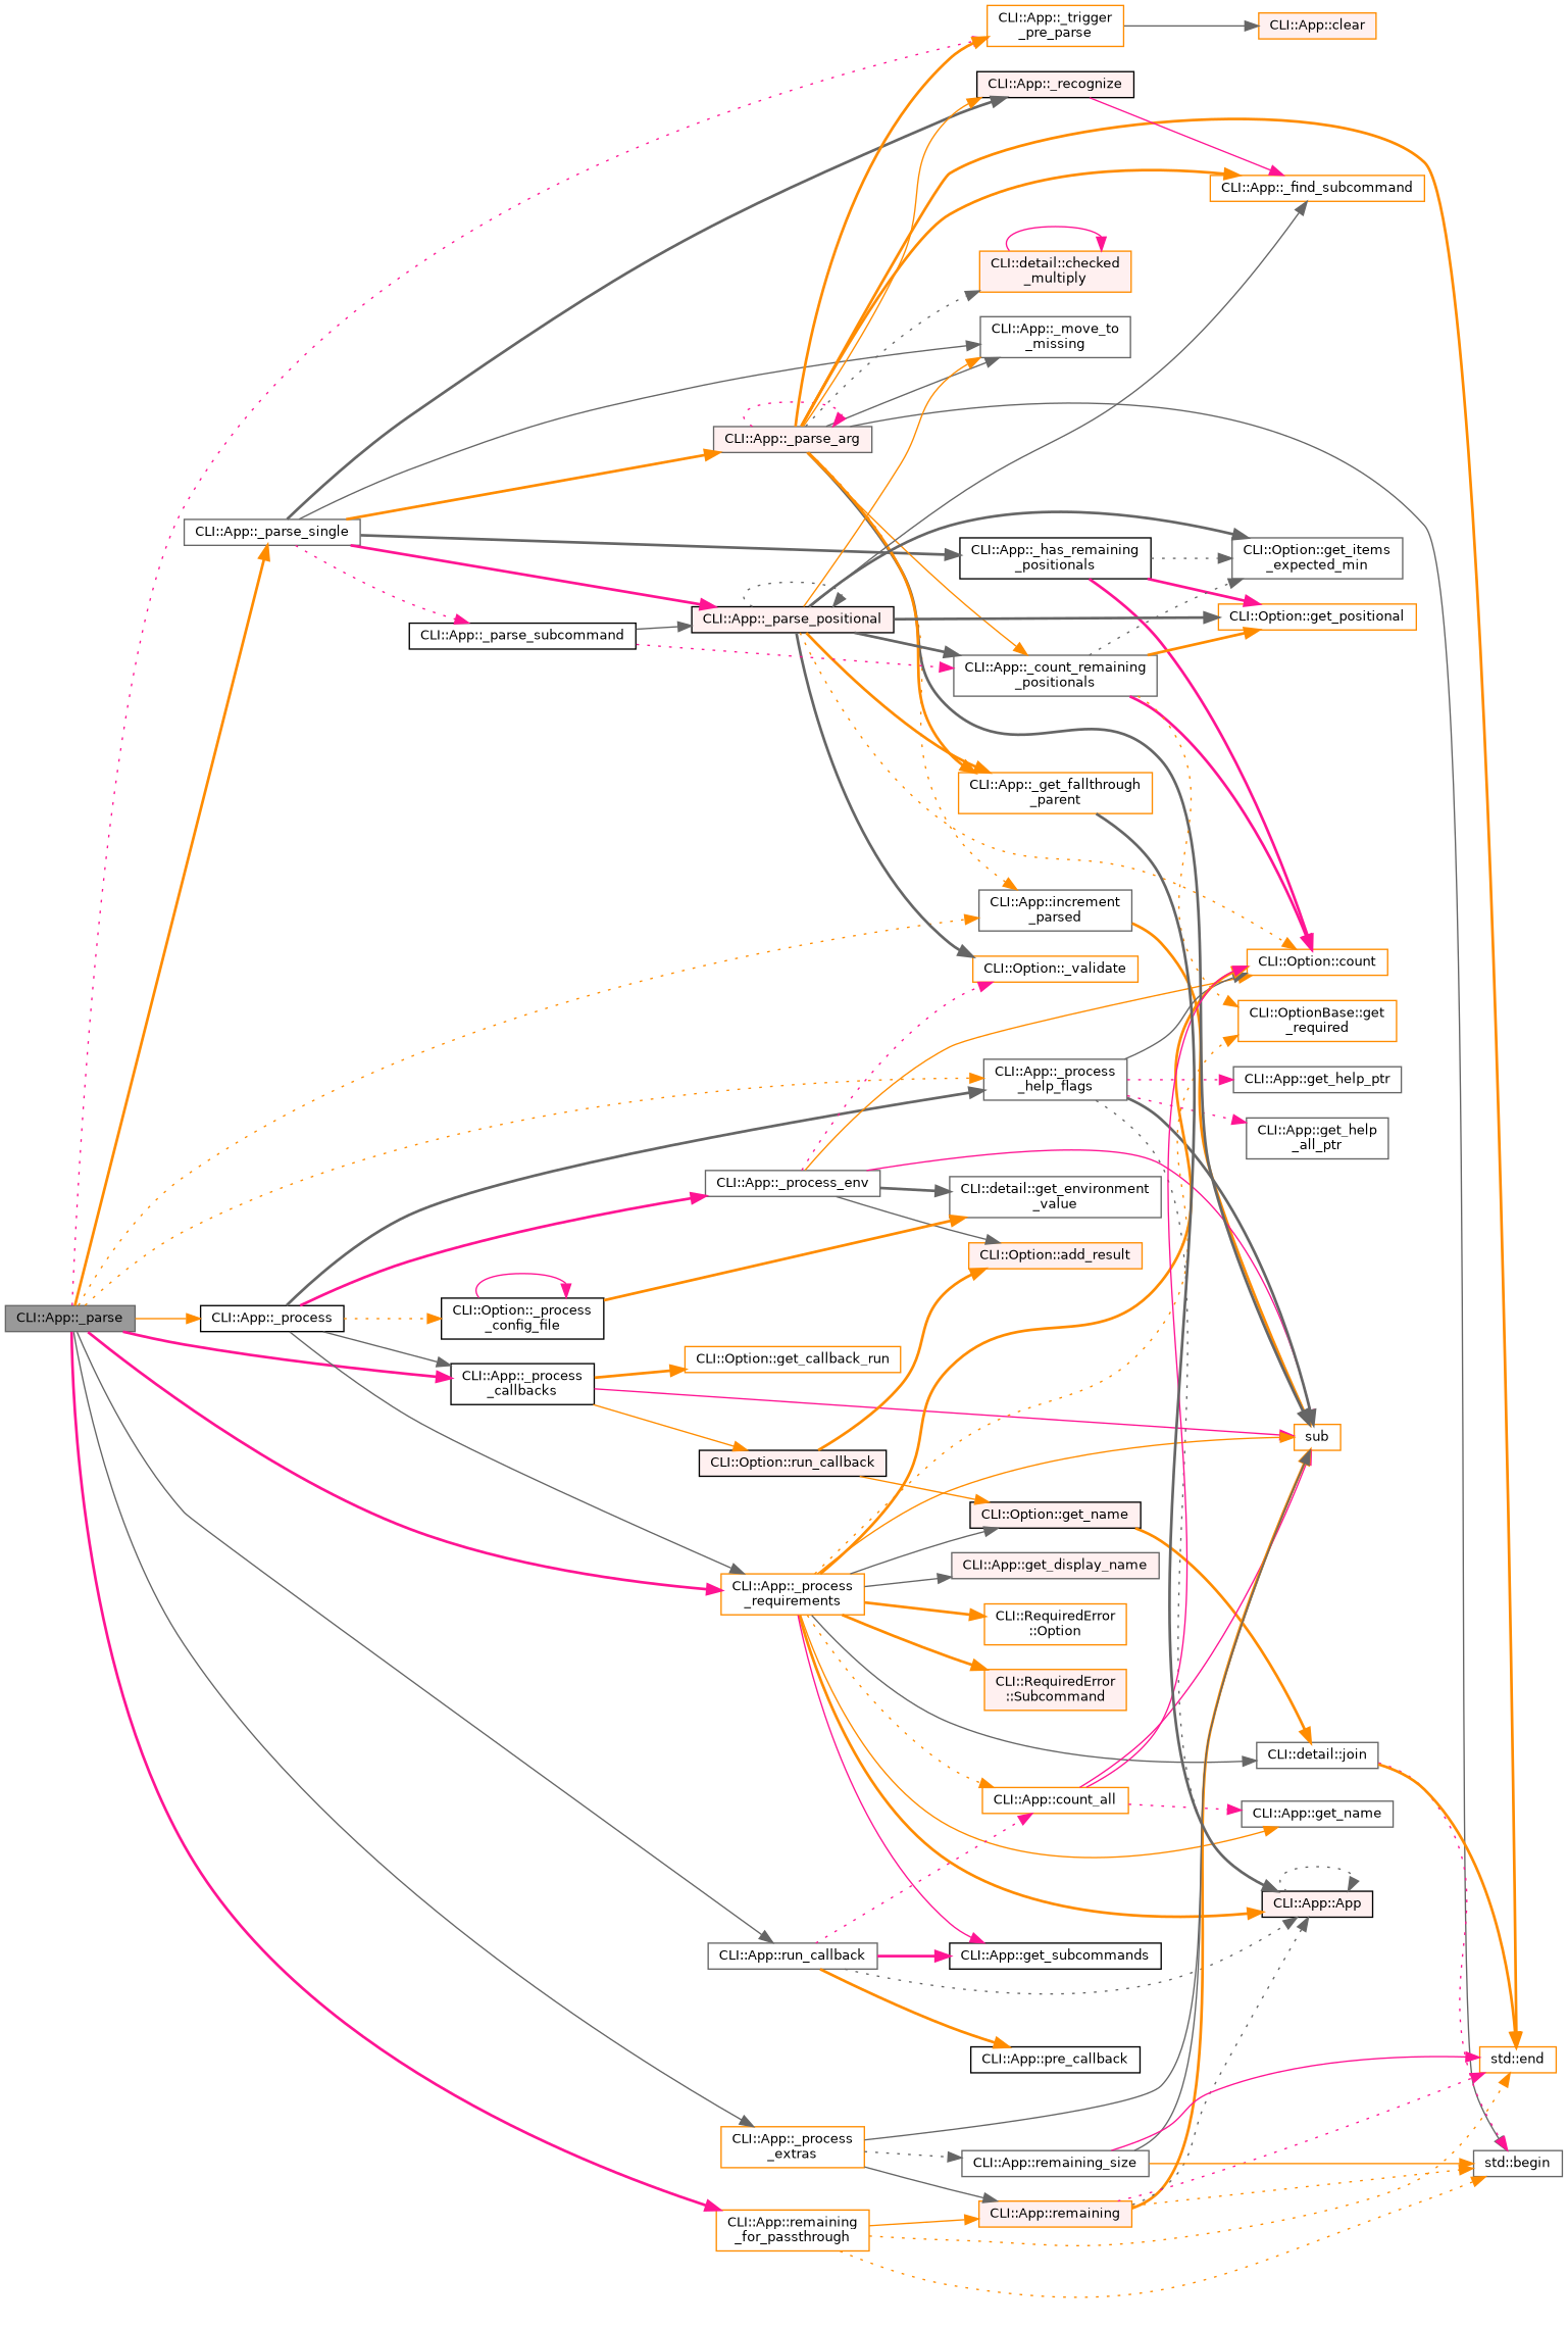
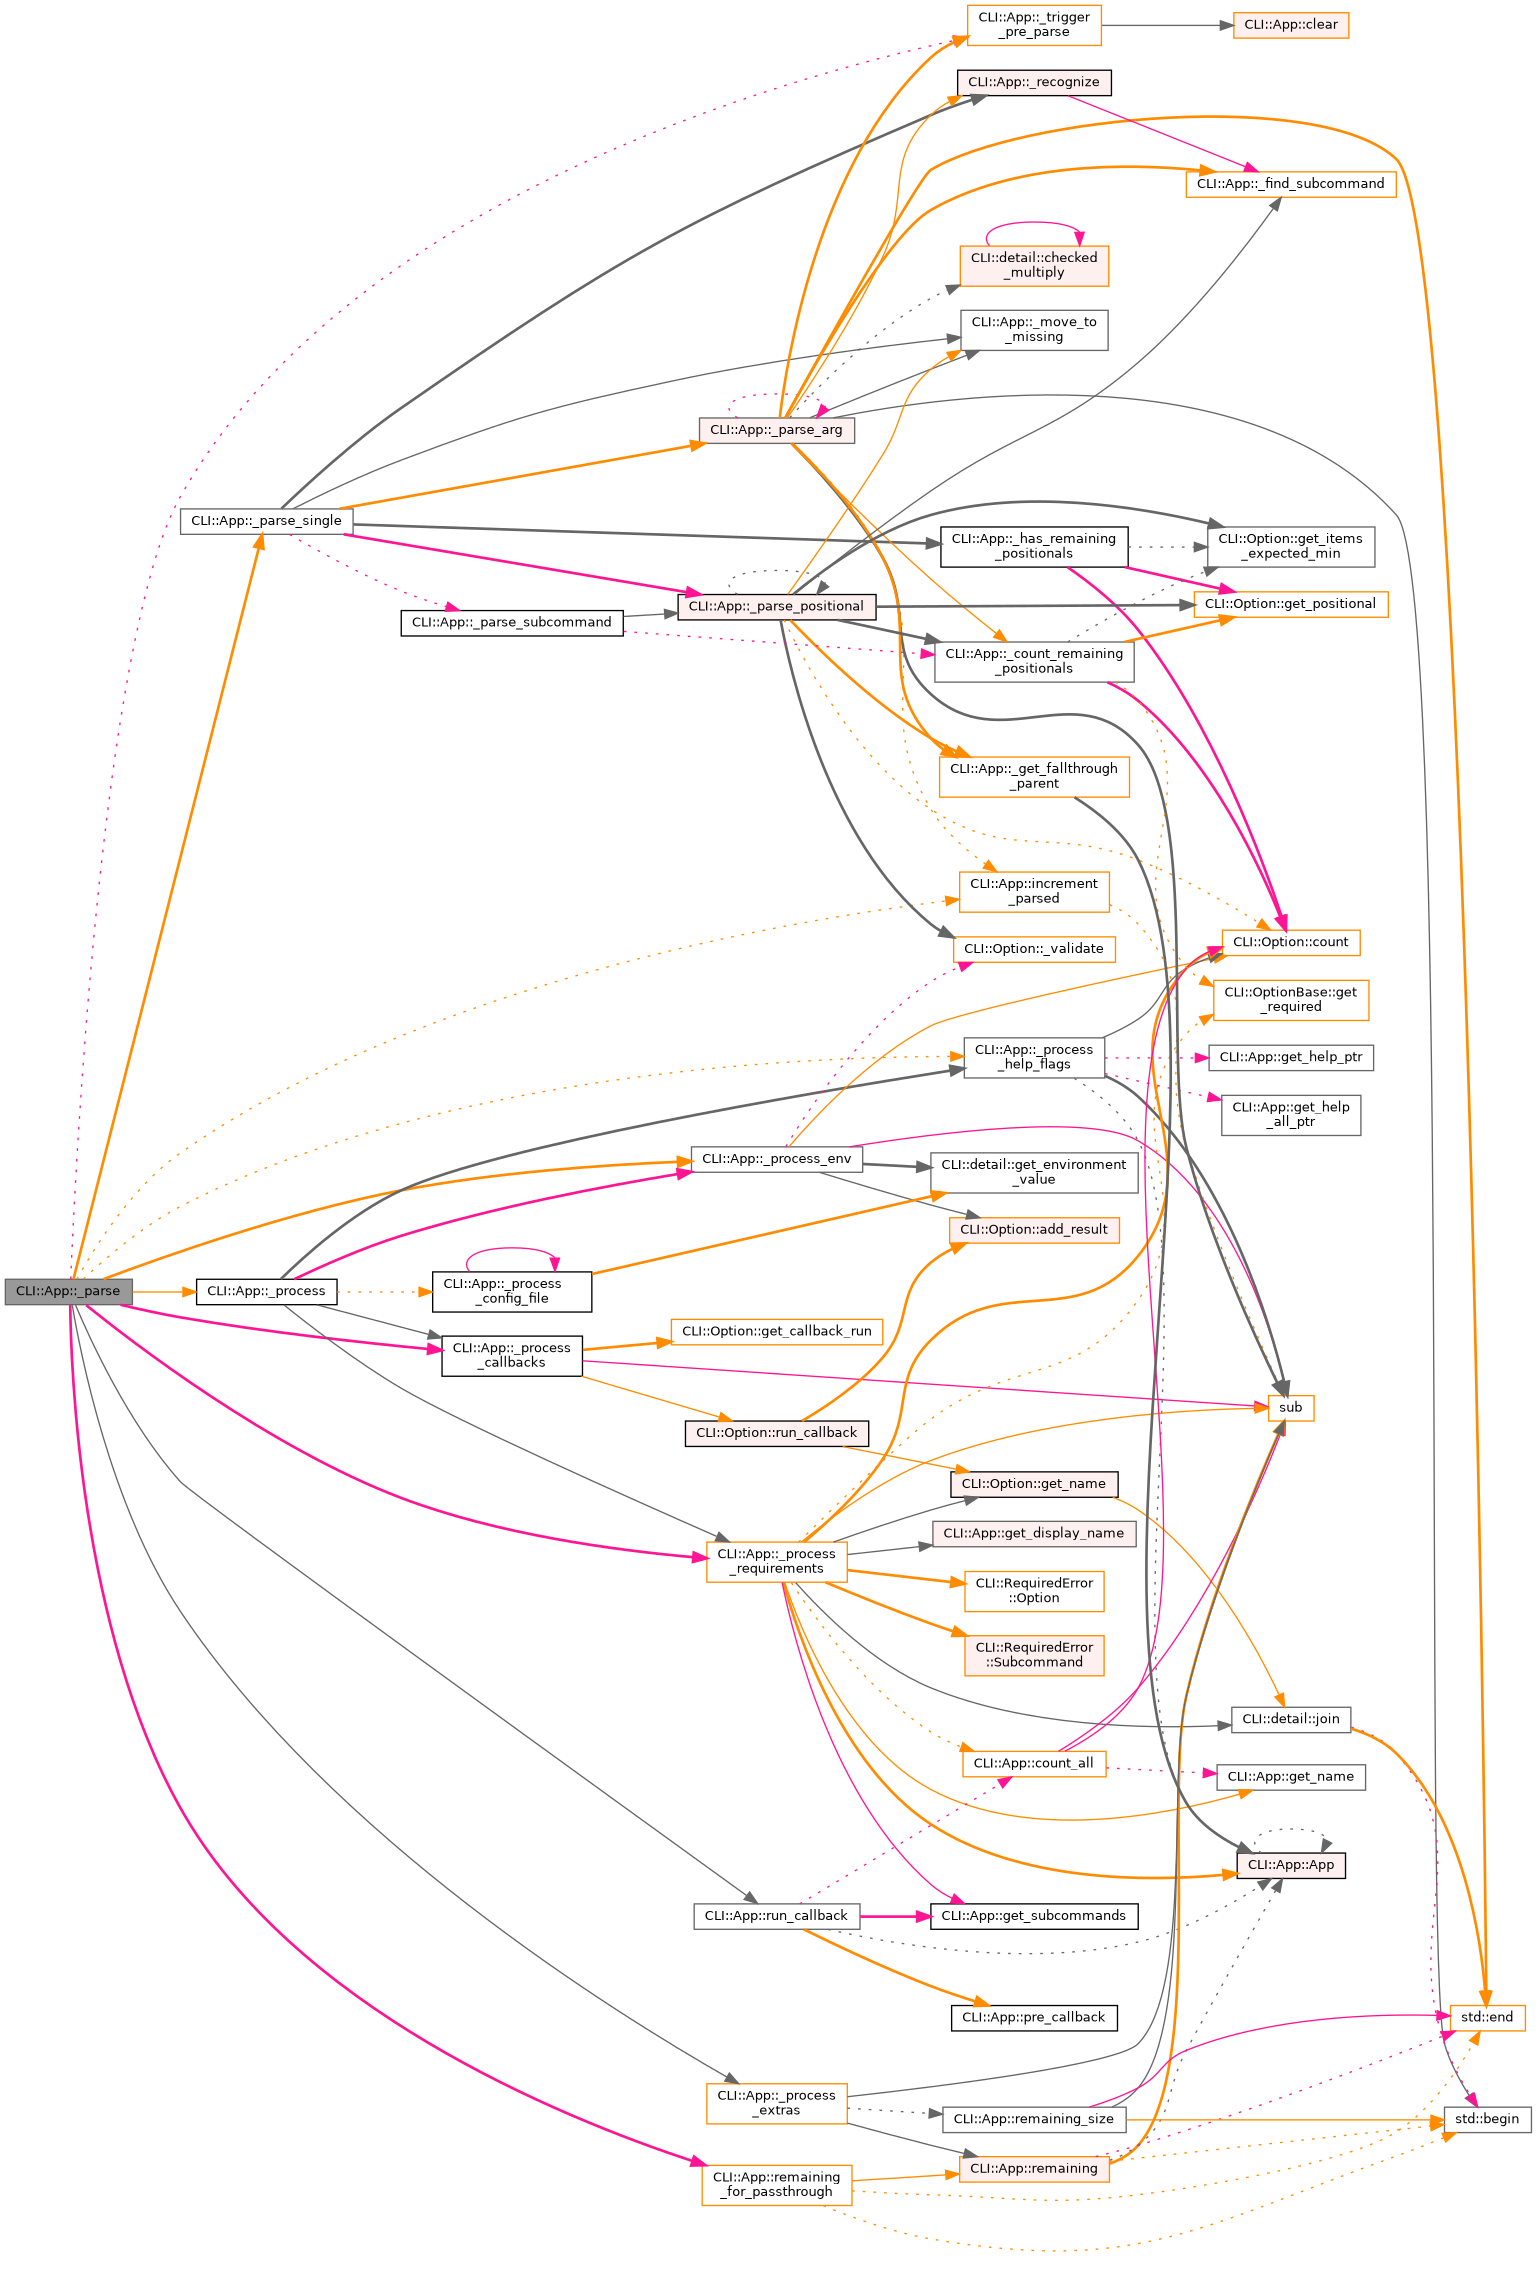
  digraph {
    rankdir=LR
    node [color=darkorange fillcolor=white fontname=Helvetica fontsize=10 shape=box style=filled]
    edge [color=darkorange fontname=Helvetica fontsize=10 labelfontname=Helvetica labelfontsize=10 style=bold]
    n1 [color=gray40 fillcolor=grey60 fontcolor=black height=0.2 label="CLI::App::_parse" width=0.4]
    n2 [color=gray40 height=0.2 label="CLI::App::_parse_single" width=0.4]
    n3 [height=0.2 label="CLI::App::_trigger\l_pre_parse" width=0.4]
-   n4 [color=gray40 height=0.2 label="CLI::App::increment\l_parsed" width=0.4]
+   n4 [height=0.2 label="CLI::App::increment\l_parsed" width=0.4]
    n5 [color=black height=0.2 label="CLI::App::_process" width=0.4]
    n6 [color=black height=0.2 label="CLI::App::_process\l_callbacks" width=0.4]
    n7 [color=gray40 height=0.2 label="CLI::App::_process_env" width=0.4]
    n8 [color=gray40 height=0.2 label="CLI::App::_process\l_help_flags" width=0.4]
    n9 [height=0.2 label="CLI::App::_process\l_requirements" width=0.4]
    n10 [height=0.2 label="CLI::App::_process\l_extras" width=0.4]
    n11 [height=0.2 label="CLI::App::remaining\l_for_passthrough" width=0.4]
    n12 [color=gray40 height=0.2 label="CLI::App::run_callback" width=0.4]
    n13 [color=black height=0.2 label="CLI::App::_has_remaining\l_positionals" width=0.4]
    n14 [color=gray40 height=0.2 label="CLI::App::_move_to\l_missing" width=0.4]
    n15 [color=gray40 fillcolor="#FFF0F0" height=0.2 label="CLI::App::_parse_arg" width=0.4]
    n16 [color=black fillcolor="#FFF0F0" height=0.2 label="CLI::App::_recognize" width=0.4]
    n17 [color=black fillcolor="#FFF0F0" height=0.2 label="CLI::App::_parse_positional" width=0.4]
    n18 [color=black height=0.2 label="CLI::App::_parse_subcommand" width=0.4]
    n19 [fillcolor="#FFF0F0" height=0.2 label="CLI::App::clear" width=0.4]
    n20 [height=0.2 label=sub width=0.4]
-   n21 [color=black height=0.2 label="CLI::Option::_process\l_config_file" width=0.4]
+   n21 [color=black height=0.2 label="CLI::App::_process\l_config_file" width=0.4]
    n22 [height=0.2 label="CLI::Option::get_callback_run" width=0.4]
    n23 [color=black fillcolor="#FFF0F0" height=0.2 label="CLI::Option::run_callback" width=0.4]
    n24 [height=0.2 label="CLI::Option::count" width=0.4]
    n25 [height=0.2 label="CLI::Option::_validate" width=0.4]
    n26 [fillcolor="#FFF0F0" height=0.2 label="CLI::Option::add_result" width=0.4]
    n27 [color=gray40 height=0.2 label="CLI::detail::get_environment\l_value" width=0.4]
    n28 [color=black fillcolor="#FFF0F0" height=0.2 label="CLI::App::App" width=0.4]
    n29 [color=gray40 height=0.2 label="CLI::App::get_help\l_all_ptr" width=0.4]
    n30 [color=gray40 height=0.2 label="CLI::App::get_help_ptr" width=0.4]
    n31 [height=0.2 label="CLI::OptionBase::get\l_required" width=0.4]
    n32 [color=black fillcolor="#FFF0F0" height=0.2 label="CLI::Option::get_name" width=0.4]
    n33 [color=gray40 height=0.2 label="CLI::detail::join" width=0.4]
    n34 [height=0.2 label="CLI::App::count_all" width=0.4]
    n35 [color=gray40 height=0.2 label="CLI::App::get_name" width=0.4]
    n36 [color=gray40 fillcolor="#FFF0F0" height=0.2 label="CLI::App::get_display_name" width=0.4]
    n37 [color=black height=0.2 label="CLI::App::get_subcommands" width=0.4]
    n38 [height=0.2 label="CLI::RequiredError\l::Option" width=0.4]
    n39 [fillcolor="#FFF0F0" height=0.2 label="CLI::RequiredError\l::Subcommand" width=0.4]
    n40 [fillcolor="#FFF0F0" height=0.2 label="CLI::App::remaining" width=0.4]
    n41 [color=gray40 height=0.2 label="CLI::App::remaining_size" width=0.4]
    n42 [color=gray40 height=0.2 label="std::begin" width=0.4]
    n43 [height=0.2 label="std::end" width=0.4]
    n44 [color=black height=0.2 label="CLI::App::pre_callback" width=0.4]
    n45 [color=gray40 height=0.2 label="CLI::Option::get_items\l_expected_min" width=0.4]
    n46 [height=0.2 label="CLI::Option::get_positional" width=0.4]
    n47 [color=gray40 height=0.2 label="CLI::App::_count_remaining\l_positionals" width=0.4]
    n48 [height=0.2 label="CLI::App::_find_subcommand" width=0.4]
    n49 [height=0.2 label="CLI::App::_get_fallthrough\l_parent" width=0.4]
    n50 [fillcolor="#FFF0F0" height=0.2 label="CLI::detail::checked\l_multiply" width=0.4]
    n1 -> n2
    n1 -> n3 [color=deeppink style=dotted]
    n1 -> n4 [style=dotted]
    n1 -> n5 [style=solid]
    n1 -> n6 [color=deeppink]
+   n1 -> n7
    n1 -> n8 [style=dotted]
    n1 -> n9 [color=deeppink]
    n1 -> n10 [color=gray40 style=solid]
    n1 -> n11 [color=deeppink]
    n1 -> n12 [color=gray40 style=solid]
    n2 -> n13 [color=gray40]
    n2 -> n14 [color=gray40 style=solid]
    n2 -> n15
    n2 -> n16 [color=gray40]
    n2 -> n17 [color=deeppink]
    n2 -> n18 [color=deeppink style=dotted]
    n3 -> n19 [color=gray40 style=solid]
-   n4 -> n20
+   n4 -> n20 [style=dotted]
    n5 -> n6 [color=gray40 style=solid]
    n5 -> n7 [color=deeppink]
    n5 -> n8 [color=gray40]
    n5 -> n9 [color=gray40 style=solid]
    n5 -> n21 [style=dotted]
    n6 -> n20 [color=deeppink style=solid]
    n6 -> n22
    n6 -> n23 [style=solid]
    n7 -> n20 [color=deeppink style=solid]
    n7 -> n24 [style=solid]
    n7 -> n25 [color=deeppink style=dotted]
    n7 -> n26 [color=gray40 style=solid]
    n7 -> n27 [color=gray40]
    n8 -> n20 [color=gray40]
    n8 -> n24 [color=gray40 style=solid]
    n8 -> n28 [color=gray40 style=dotted]
    n8 -> n29 [color=deeppink style=dotted]
    n8 -> n30 [color=deeppink style=dotted]
    n9 -> n20 [style=solid]
    n9 -> n24
    n9 -> n28
    n9 -> n31 [style=dotted]
    n9 -> n32 [color=gray40 style=solid]
    n9 -> n33 [color=gray40 style=solid]
    n9 -> n34 [style=dotted]
    n9 -> n35 [style=solid]
    n9 -> n36 [color=gray40 style=solid]
    n9 -> n37 [color=deeppink style=solid]
    n9 -> n38
    n9 -> n39
    n10 -> n20 [color=gray40 style=solid]
    n10 -> n40 [color=gray40 style=solid]
    n10 -> n41 [color=gray40 style=dotted]
    n11 -> n40 [style=solid]
    n11 -> n42 [style=dotted]
    n11 -> n43 [style=dotted]
    n12 -> n28 [color=gray40 style=dotted]
    n12 -> n34 [color=deeppink style=dotted]
    n12 -> n37 [color=deeppink]
    n12 -> n44
    n13 -> n24 [color=deeppink]
    n13 -> n45 [color=gray40 style=dotted]
    n13 -> n46 [color=deeppink]
    n15 -> n3
    n15 -> n4 [style=dotted]
    n15 -> n14 [color=gray40 style=solid]
    n15 -> n15 [color=deeppink style=dotted]
    n15 -> n16 [style=solid]
    n15 -> n20 [color=gray40]
    n15 -> n42 [color=gray40 style=solid]
    n15 -> n43
    n15 -> n47 [style=solid]
    n15 -> n48
    n15 -> n49
    n15 -> n50 [color=gray40 style=dotted]
    n16 -> n48 [color=deeppink style=solid]
    n17 -> n14 [style=solid]
    n17 -> n17 [color=gray40 style=dotted]
    n17 -> n24 [style=dotted]
    n17 -> n25 [color=gray40]
    n17 -> n45 [color=gray40]
    n17 -> n46 [color=gray40]
    n17 -> n47 [color=gray40]
    n17 -> n48 [color=gray40 style=solid]
    n17 -> n49
    n18 -> n17 [color=gray40 style=solid]
    n18 -> n47 [color=deeppink style=dotted]
    n21 -> n21 [color=deeppink style=solid]
    n21 -> n27
    n23 -> n26
    n23 -> n32 [style=solid]
    n28 -> n28 [color=gray40 style=dotted]
-   n32 -> n33
+   n32 -> n33 [style=solid]
    n33 -> n42 [color=deeppink style=dotted]
    n33 -> n43
    n34 -> n20 [color=deeppink style=solid]
    n34 -> n24 [color=deeppink style=solid]
    n34 -> n35 [color=deeppink style=dotted]
    n40 -> n20
    n40 -> n28 [color=gray40 style=dotted]
    n40 -> n42 [style=dotted]
    n40 -> n43 [color=deeppink style=dotted]
    n41 -> n20 [color=gray40 style=solid]
    n41 -> n42 [style=solid]
    n41 -> n43 [color=deeppink style=solid]
    n47 -> n24 [color=deeppink]
    n47 -> n31 [style=dotted]
    n47 -> n45 [color=gray40 style=dotted]
    n47 -> n46
    n49 -> n28 [color=gray40]
    n50 -> n50 [color=deeppink style=solid]
  }
